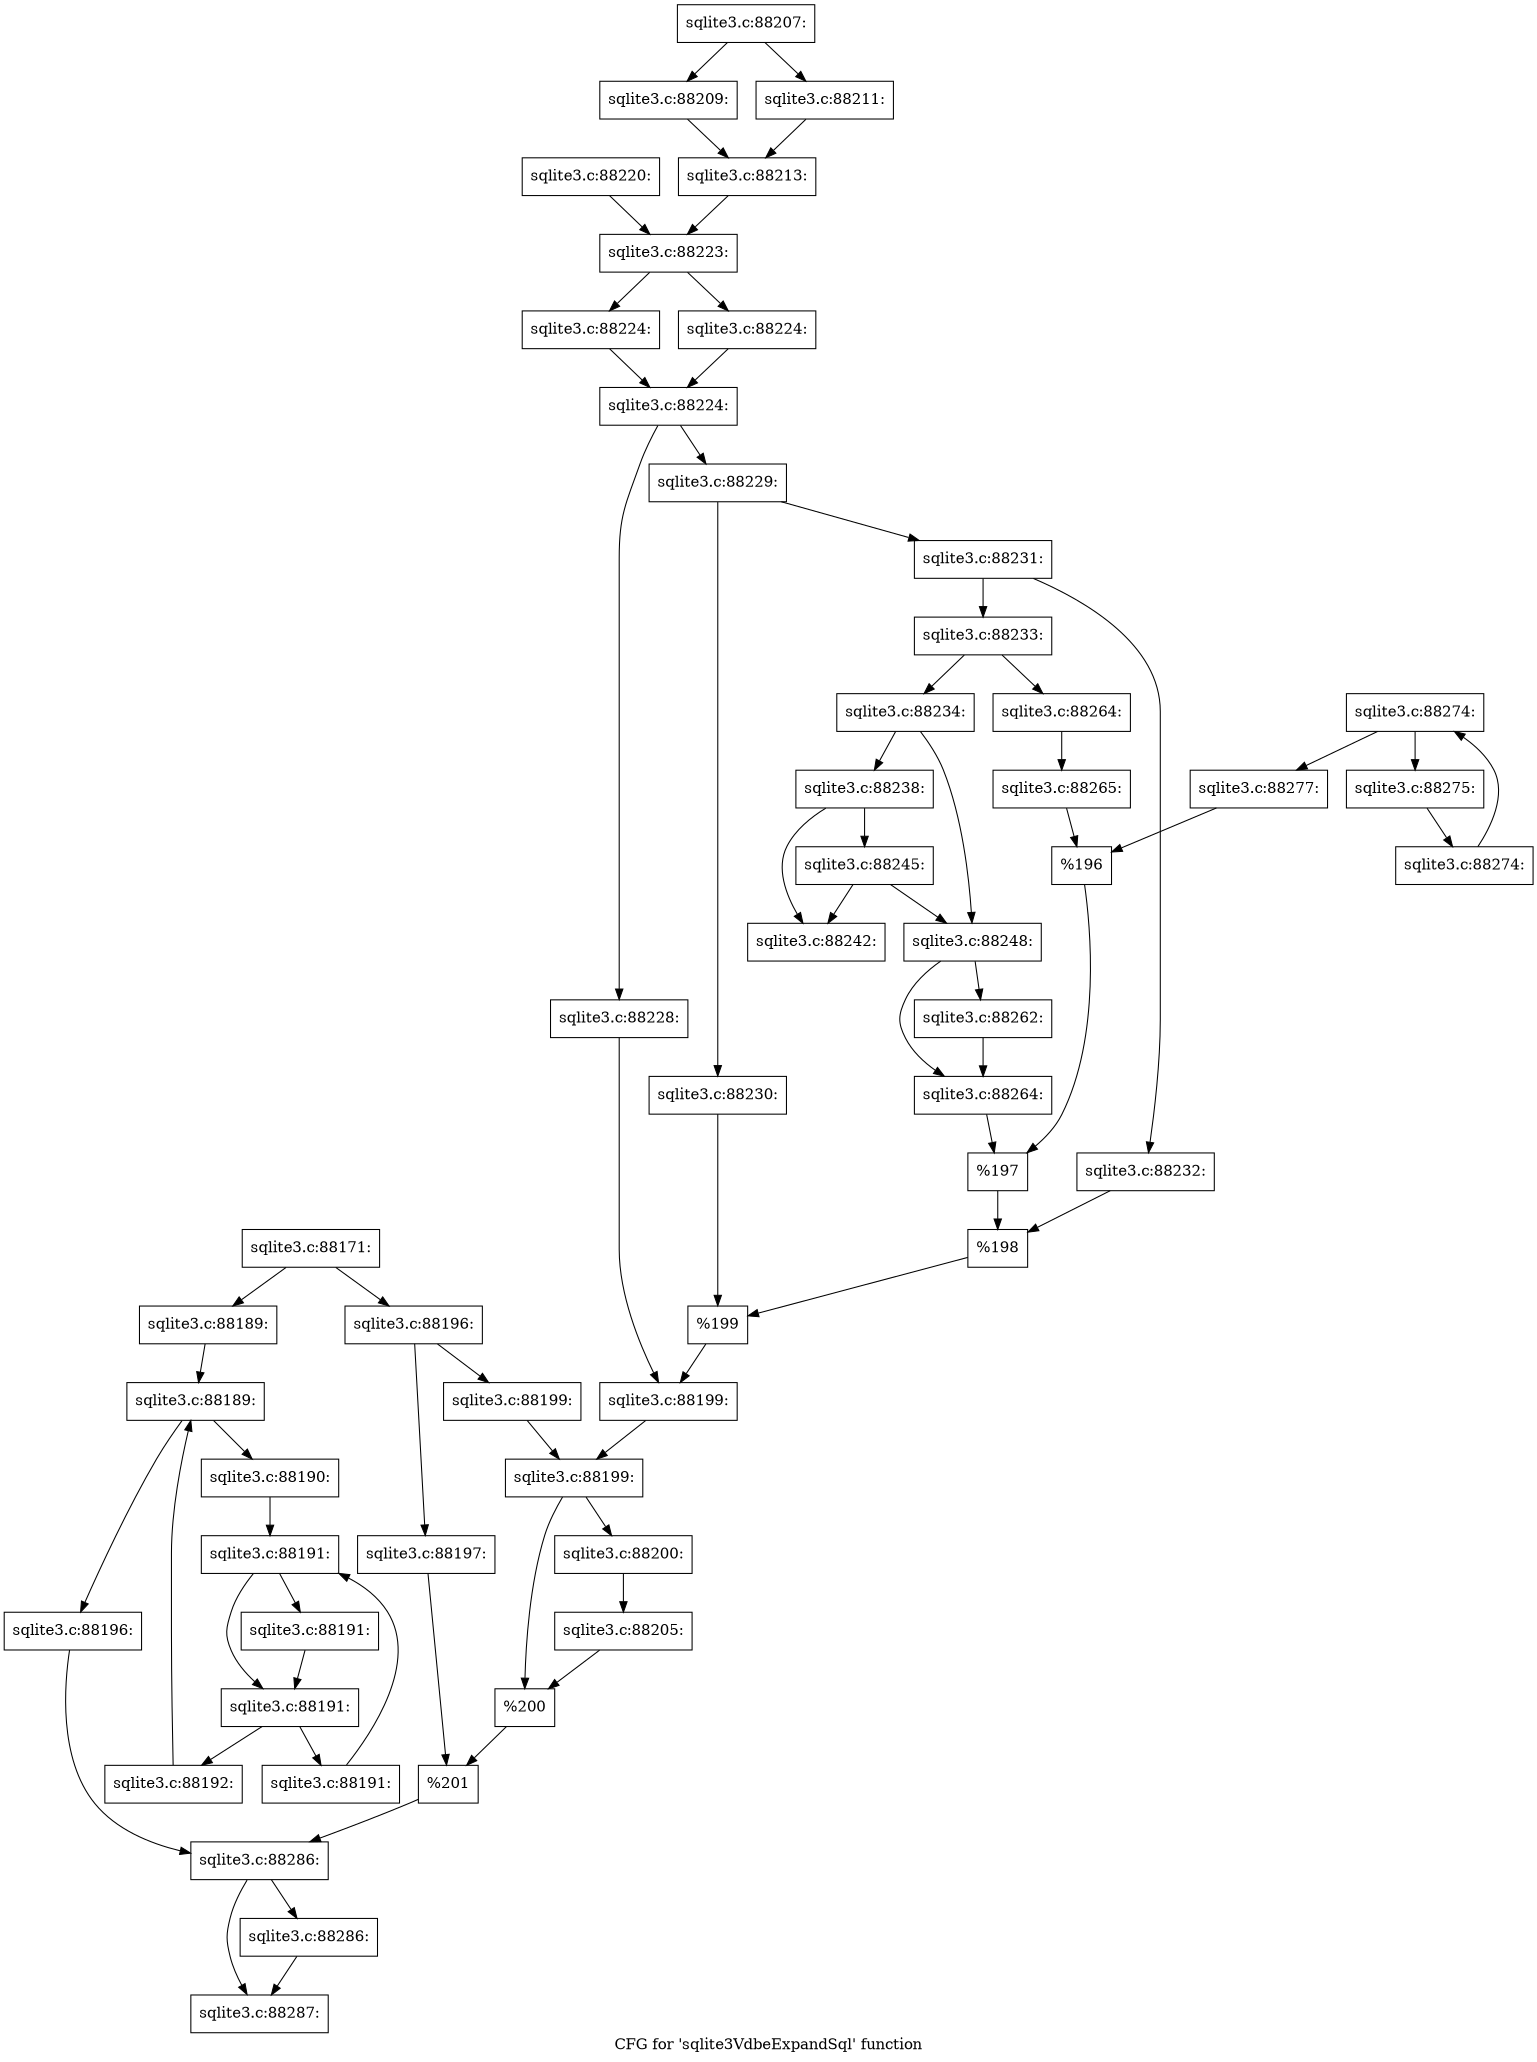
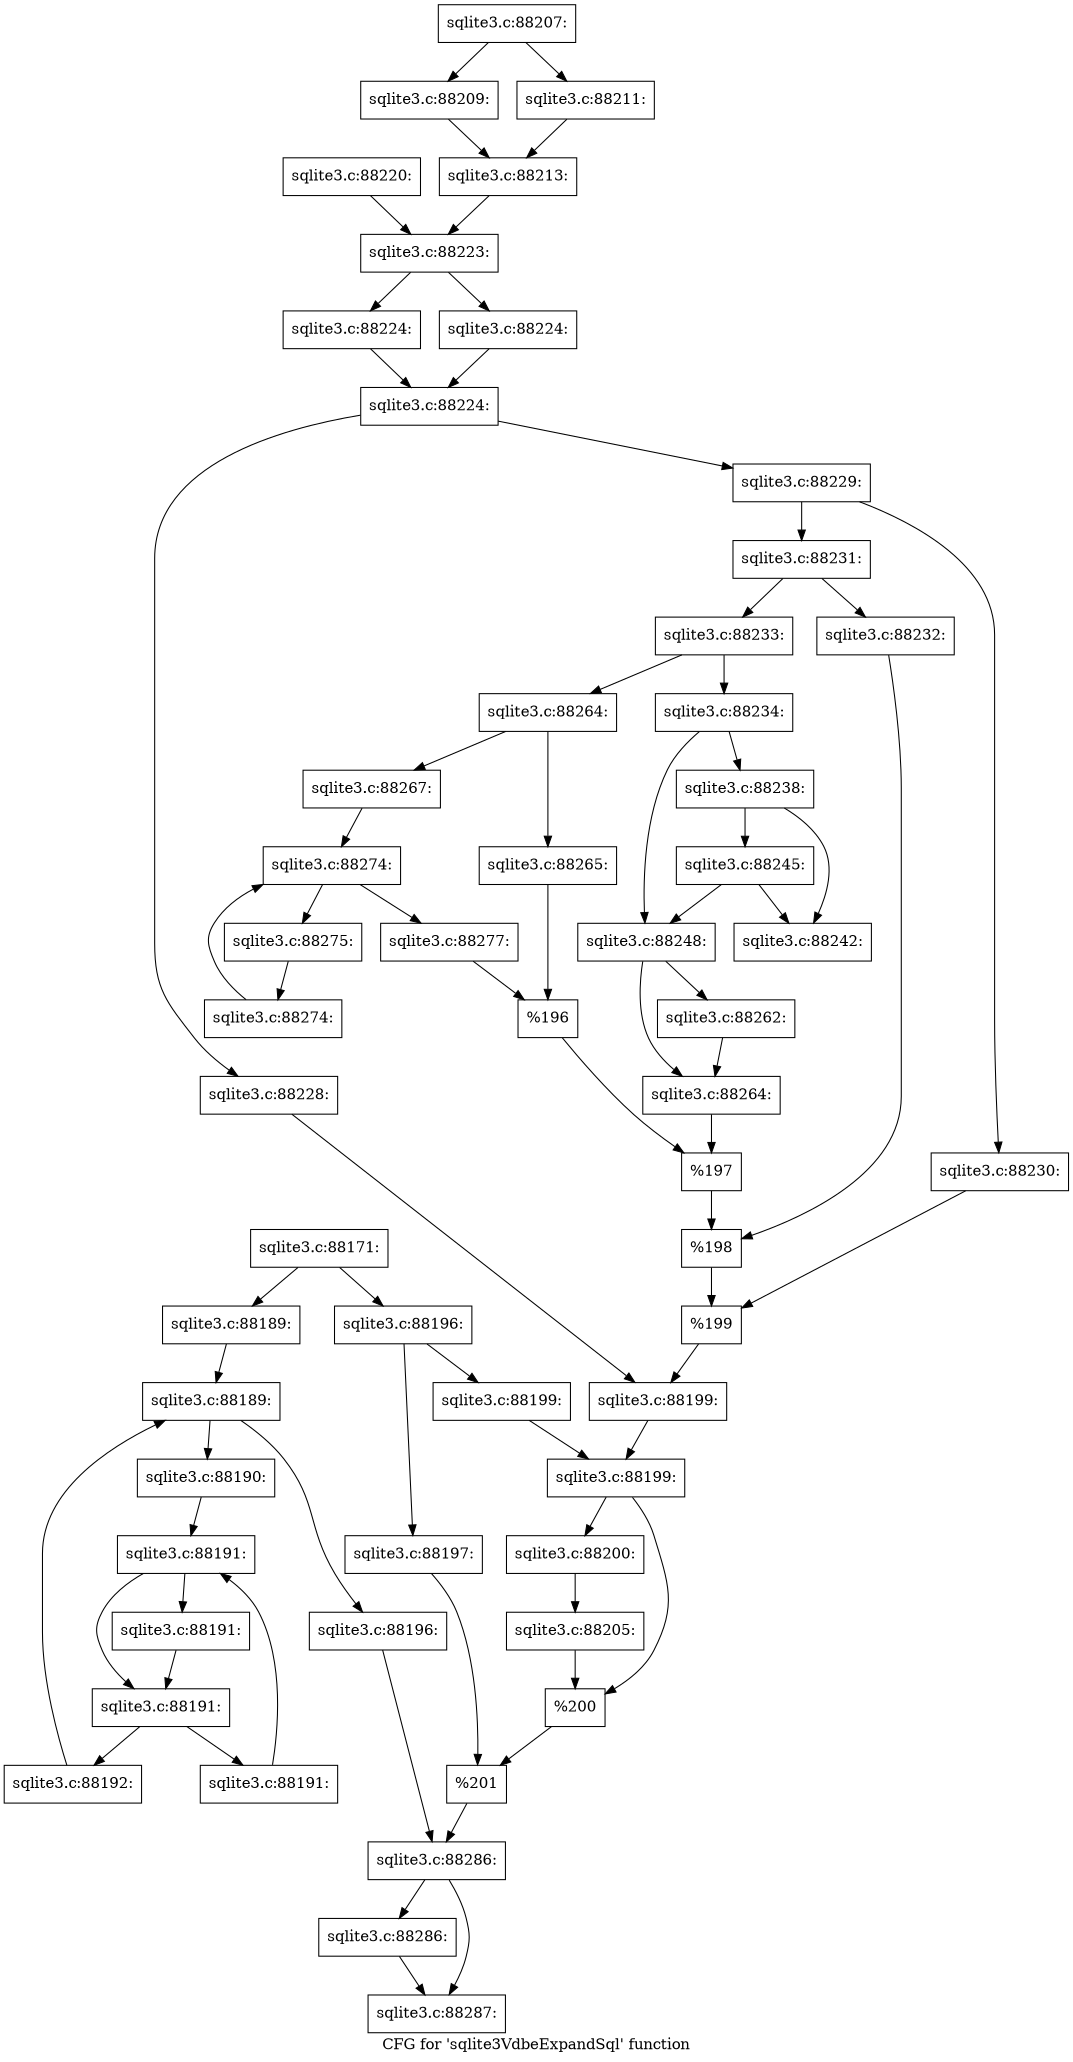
  digraph {
    label="CFG for 'sqlite3VdbeExpandSql' function"
    node [shape=record]
    n1 [label="{sqlite3.c:88171:}"]
    n2 [label="{sqlite3.c:88189:}"]
    n3 [label="{sqlite3.c:88196:}"]
    n4 [label="{sqlite3.c:88189:}"]
    n5 [label="{sqlite3.c:88197:}"]
    n6 [label="{sqlite3.c:88199:}"]
    n7 [label="{sqlite3.c:88190:}"]
    n8 [label="{sqlite3.c:88196:}"]
    n9 [label="{%201}"]
    n10 [label="{sqlite3.c:88199:}"]
    n11 [label="{sqlite3.c:88191:}"]
    n12 [label="{sqlite3.c:88286:}"]
    n13 [label="{sqlite3.c:88191:}"]
    n14 [label="{sqlite3.c:88191:}"]
    n15 [label="{sqlite3.c:88286:}"]
    n16 [label="{sqlite3.c:88287:}"]
    n17 [label="{sqlite3.c:88191:}"]
    n18 [label="{sqlite3.c:88192:}"]
    n19 [label="{sqlite3.c:88200:}"]
    n20 [label="{%200}"]
    n21 [label="{sqlite3.c:88205:}"]
    n22 [label="{sqlite3.c:88207:}"]
    n23 [label="{sqlite3.c:88209:}"]
    n24 [label="{sqlite3.c:88211:}"]
    n25 [label="{sqlite3.c:88220:}"]
    n26 [label="{sqlite3.c:88223:}"]
    n27 [label="{sqlite3.c:88213:}"]
    n28 [label="{sqlite3.c:88224:}"]
    n29 [label="{sqlite3.c:88224:}"]
    n30 [label="{sqlite3.c:88224:}"]
    n31 [label="{sqlite3.c:88228:}"]
    n32 [label="{sqlite3.c:88229:}"]
    n33 [label="{sqlite3.c:88199:}"]
    n34 [label="{sqlite3.c:88230:}"]
    n35 [label="{sqlite3.c:88231:}"]
    n36 [label="{%199}"]
    n37 [label="{sqlite3.c:88232:}"]
    n38 [label="{sqlite3.c:88233:}"]
    n39 [label="{%198}"]
    n40 [label="{sqlite3.c:88234:}"]
    n41 [label="{sqlite3.c:88264:}"]
    n42 [label="{sqlite3.c:88238:}"]
    n43 [label="{sqlite3.c:88248:}"]
    n44 [label="{sqlite3.c:88265:}"]
+   n45 [label="{sqlite3.c:88267:}"]
    n46 [label="{sqlite3.c:88242:}"]
    n47 [label="{sqlite3.c:88245:}"]
    n48 [label="{sqlite3.c:88262:}"]
    n49 [label="{sqlite3.c:88264:}"]
    n50 [label="{%196}"]
    n51 [label="{sqlite3.c:88274:}"]
    n52 [label="{%197}"]
    n53 [label="{sqlite3.c:88275:}"]
    n54 [label="{sqlite3.c:88277:}"]
    n55 [label="{sqlite3.c:88274:}"]
    n1 -> n2
    n1 -> n3
    n2 -> n4
    n3 -> n5
    n3 -> n6
    n4 -> n7
    n4 -> n8
    n5 -> n9
    n6 -> n10
    n7 -> n11
    n8 -> n12
    n9 -> n12
    n10 -> n19
    n10 -> n20
    n11 -> n13
    n11 -> n14
    n12 -> n15
    n12 -> n16
    n13 -> n14
    n14 -> n17
    n14 -> n18
    n15 -> n16
    n17 -> n11
    n18 -> n4
    n19 -> n21
    n20 -> n9
    n21 -> n20
    n22 -> n23
    n22 -> n24
    n23 -> n27
    n24 -> n27
    n25 -> n26
    n26 -> n28
    n26 -> n29
    n27 -> n26
    n28 -> n30
    n29 -> n30
    n30 -> n31
    n30 -> n32
    n31 -> n33
    n32 -> n34
    n32 -> n35
    n33 -> n10
    n34 -> n36
    n35 -> n37
    n35 -> n38
    n36 -> n33
    n37 -> n39
    n38 -> n40
    n38 -> n41
    n39 -> n36
    n40 -> n42
    n40 -> n43
    n41 -> n44
+   n41 -> n45
    n42 -> n46
    n42 -> n47
    n43 -> n48
    n43 -> n49
    n44 -> n50
+   n45 -> n51
    n47 -> n43
    n47 -> n46
    n48 -> n49
    n49 -> n52
    n50 -> n52
    n51 -> n53
    n51 -> n54
    n52 -> n39
    n53 -> n55
    n54 -> n50
    n55 -> n51
  }
